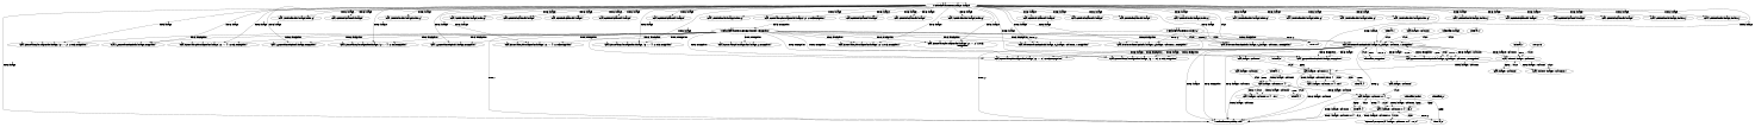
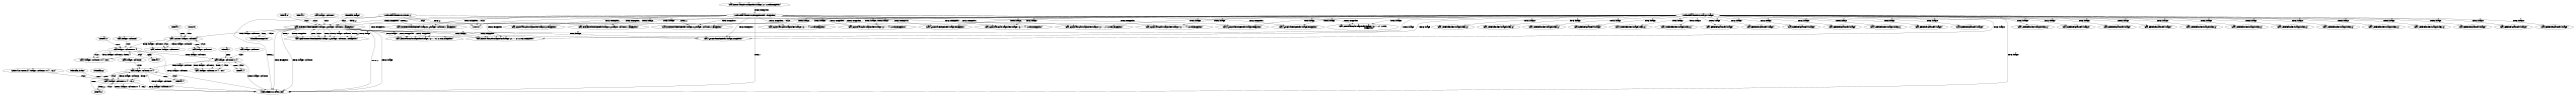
  digraph {
    n1 [label="(Call,image->columns % 4)"]
    n2 [label="(Call,(image->columns % 4) >= 2)"]
    n3 [label="(Literal,4)"]
    n4 [label="(MethodReturn,static void)"]
    n5 [label="(Literal,2)"]
    n6 [label="(ControlStructure,if ((image->columns % 4) >= 2))"]
    n7 [label="(Call,image->columns % 4)"]
    n8 [label="(Call,(image->columns % 4) >= 1)"]
    n9 [label="(Literal,4)"]
    n10 [label="(Call,image->columns % 4)"]
    n11 [label="(Call,(image->columns % 4) != 0)"]
    n12 [label="(Literal,4)"]
    n13 [label="(Call,(ssize_t) image->columns)"]
    n14 [label="(Call,(ssize_t) image->columns-1)"]
    n15 [label="(Call,image->columns)"]
    n16 [label="(Call,QueueAuthenticPixels(image,0,y,image->columns,1,exception))"]
    n17 [label="(Call,SyncAuthenticPixels(image,exception))"]
    n18 [label="(Call,q=QueueAuthenticPixels(image,0,y,image->columns,1,exception))"]
    n19 [label="(Call,ConstrainColormapIndex(image,(*p >> 6) & 0x3,exception))"]
    n20 [label="(Identifier,exception)"]
    n21 [label="(Call,ConstrainColormapIndex(image,(*p >> 6) & 0x3,exception))"]
    n22 [label="(MethodParameterIn,Image *image)"]
    n23 [label="(Call,SetPixelIndex(image,index,q))"]
    n24 [label="(Call,GetPixelChannels(image))"]
    n25 [label="(Call,ConstrainColormapIndex(image,(*p) & 0xf,exception))"]
    n26 [label="(Call,SetPixelIndex(image,index,q))"]
    n27 [label="(Call,SyncAuthenticPixels(image,exception))"]
    n28 [label="(Call,ConstrainColormapIndex(image,(*p >> 4) & 0xf,exception))"]
    n29 [label="(Call,SetPixelIndex(image,index,q))"]
    n30 [label="(Call,GetPixelChannels(image))"]
    n31 [label="(Call,GetPixelChannels(image))"]
    n32 [label="(Call,GetPixelChannels(image))"]
    n33 [label="(Call,ConstrainColormapIndex(image,(*p >> 4) & 0x3,exception))"]
    n34 [label="(Call,GetPixelChannels(image))"]
    n35 [label="(Call,ConstrainColormapIndex(image,(*p >> 2) & 0x3,\n                       exception))"]
    n36 [label="(Call,SetPixelIndex(image,index,q))"]
    n37 [label="(Call,ConstrainColormapIndex(image,(*p >> 2) & 0x3,exception))"]
    n38 [label="(Call,GetPixelChannels(image))"]
    n39 [label="(Call,GetPixelChannels(image))"]
    n40 [label="(Call,SyncAuthenticPixels(image,exception))"]
    n41 [label="(Call,SetPixelIndex(image,index,q))"]
    n42 [label="(Call,ConstrainColormapIndex(image,(*p >> 4) & 0x3,exception))"]
    n43 [label="(Call,QueueAuthenticPixels(image,0,y,image->columns,1,exception))"]
    n44 [label="(Call,SyncAuthenticPixels(image,exception))"]
    n45 [label="(Call,ConstrainColormapIndex(image,(*p >> 4) & 0xf,exception))"]
    n46 [label="(Call,GetPixelChannels(image))"]
    n47 [label="(Call,GetPixelChannels(image))"]
    n48 [label="(Call,GetPixelChannels(image))"]
    n49 [label="(Call,QueueAuthenticPixels(image,0,y,image->columns,1,exception))"]
    n50 [label="(Call,SetPixelIndex(image,index,q))"]
    n51 [label="(Call,QueueAuthenticPixels(image,0,y,image->columns,1,exception))"]
    n52 [label="(Call,SetPixelIndex(image,index,q))"]
    n53 [label="(Call,SetPixelIndex(image,index,q))"]
    n54 [label="(Call,SetPixelIndex(image,index,q))"]
    n55 [label="(Call,SetPixelIndex(image,index,q))"]
-   n56 [label="(Call,ConstrainColormapIndex(image,(*p) & 0x3,exception))"]
    n57 [label="(Call,SetPixelIndex(image,index,q))"]
    n58 [label="(Call,GetPixelChannels(image))"]
    n59 [label="(Call,GetPixelChannels(image))"]
    n60 [label="(Call,GetPixelChannels(image))"]
    n61 [label="(Call,SetPixelIndex(image,index,q))"]
    n62 [label="(Call,SetPixelIndex(image,index,q))"]
    1000104
    n64 [label="(MethodParameterIn,ExceptionInfo *exception)"]
    n65 [label="(Call,ConstrainColormapIndex(image,*p,exception))"]
    n66 [label="(MethodParameterIn,ssize_t y)"]
    n67 [label="(Call,image->columns)"]
    n68 [label="(Literal,1)"]
    n69 [label="(Call,image->columns)"]
    n70 [label="(Identifier,image)"]
    n71 [label="(Literal,1)"]
    n72 [label="(Literal,0)"]
    n73 [label="(Call,image->columns)"]
    n74 [label="(Literal,1)"]
    n75 [label="(Literal,0)"]
    n76 [label="(Identifier,index)"]
    n77 [label="(Identifier,p)"]
    n78 [label="(Call,image->columns)"]
    1000275
    n1 -> n2 [label="AST: "]
    n1 -> n2 [label="DDG: image->columns"]
    n1 -> n2 [label="DDG: 4"]
    n1 -> n3 [label="CFG: "]
    n1 -> n4 [label="DDG: image->columns"]
    n2 -> n4 [label="DDG: image->columns % 4"]
    n2 -> n4 [label="DDG: (image->columns % 4) >= 2"]
    n2 -> n5 [label="DDG: y"]
-   n2 -> n6 [label="AST: "]
+   n6 -> n2 [label="AST: "]
    n3 -> n1 [label="AST: "]
    n5 -> n1 [label="CFG: "]
    n5 -> n2 [label="AST: "]
    n7 -> n1 [label="DDG: image->columns"]
    n7 -> n4 [label="DDG: image->columns"]
    n7 -> n8 [label="AST: "]
    n7 -> n8 [label="DDG: image->columns"]
    n7 -> n8 [label="DDG: 4"]
    n7 -> n9 [label="CFG: "]
    n9 -> n7 [label="AST: "]
    n10 -> n4 [label="DDG: image->columns"]
    n10 -> n7 [label="DDG: image->columns"]
    n10 -> n11 [label="AST: "]
    n10 -> n11 [label="DDG: image->columns"]
    n10 -> n11 [label="DDG: 4"]
    n10 -> n12 [label="CFG: "]
    n12 -> n10 [label="AST: "]
    n13 -> n10 [label="DDG: image->columns"]
    n13 -> n14 [label="AST: "]
    n13 -> n14 [label="DDG: image->columns"]
    n13 -> n15 [label="CFG: "]
    n15 -> n13 [label="AST: "]
    n16 -> n4 [label="DDG: exception"]
    n16 -> n4 [label="DDG: image->columns"]
    n16 -> n4 [label="DDG: y"]
    n16 -> n4 [label="DDG: image"]
    n16 -> n13 [label="DDG: image->columns"]
    n16 -> n17 [label="DDG: image"]
    n16 -> n17 [label="DDG: exception"]
    n16 -> n18 [label="AST: "]
    n16 -> n18 [label="DDG: 0"]
    n16 -> n18 [label="DDG: image->columns"]
    n16 -> n18 [label="DDG: y"]
    n16 -> n18 [label="DDG: image"]
    n16 -> n18 [label="DDG: 1"]
    n16 -> n18 [label="DDG: exception"]
    n16 -> n19 [label="DDG: image"]
    n16 -> n19 [label="DDG: exception"]
    n16 -> n20 [label="CFG: "]
    n16 -> n21 [label="DDG: image"]
    n16 -> n21 [label="DDG: exception"]
    n18 -> n16 [label="CFG: "]
    n20 -> n16 [label="AST: "]
    n22 -> n4 [label="DDG: image"]
    n22 -> n16 [label="DDG: image"]
    n22 -> n17 [label="DDG: image"]
    n22 -> n19 [label="DDG: image"]
    n22 -> n21 [label="DDG: image"]
    n22 -> n23 [label="DDG: image"]
    n22 -> n24 [label="DDG: image"]
-   n22 -> n25 [label="DDG: image"]
    n22 -> n26 [label="DDG: image"]
    n22 -> n27 [label="DDG: image"]
    n22 -> n28 [label="DDG: image"]
    n22 -> n29 [label="DDG: image"]
    n22 -> n30 [label="DDG: image"]
    n22 -> n31 [label="DDG: image"]
    n22 -> n32 [label="DDG: image"]
    n22 -> n33 [label="DDG: image"]
    n22 -> n34 [label="DDG: image"]
    n22 -> n35 [label="DDG: image"]
    n22 -> n36 [label="DDG: image"]
    n22 -> n37 [label="DDG: image"]
    n22 -> n38 [label="DDG: image"]
    n22 -> n39 [label="DDG: image"]
    n22 -> n40 [label="DDG: image"]
    n22 -> n41 [label="DDG: image"]
    n22 -> n42 [label="DDG: image"]
    n22 -> n43 [label="DDG: image"]
    n22 -> n44 [label="DDG: image"]
    n22 -> n45 [label="DDG: image"]
    n22 -> n46 [label="DDG: image"]
    n22 -> n47 [label="DDG: image"]
    n22 -> n48 [label="DDG: image"]
    n22 -> n49 [label="DDG: image"]
    n22 -> n50 [label="DDG: image"]
    n22 -> n51 [label="DDG: image"]
    n22 -> n52 [label="DDG: image"]
    n22 -> n53 [label="DDG: image"]
    n22 -> n54 [label="DDG: image"]
    n22 -> n55 [label="DDG: image"]
-   n22 -> n56 [label="DDG: image"]
    n22 -> n57 [label="DDG: image"]
    n22 -> n58 [label="DDG: image"]
    n22 -> n59 [label="DDG: image"]
    n22 -> n60 [label="DDG: image"]
    n22 -> n61 [label="DDG: image"]
    n22 -> n62 [label="DDG: image"]
    n22 -> 1000104 [label="AST: "]
    n25 -> n64 [label="DDG: exception"]
    n64 -> n4 [label="DDG: 1"]
    n64 -> n16 [label="DDG: exception"]
    n64 -> n17 [label="DDG: exception"]
    n64 -> n19 [label="DDG: exception"]
    n64 -> n21 [label="DDG: exception"]
    n64 -> n27 [label="DDG: exception"]
    n64 -> n28 [label="DDG: exception"]
    n64 -> n33 [label="DDG: exception"]
    n64 -> n35 [label="DDG: exception"]
    n64 -> n37 [label="DDG: exception"]
    n64 -> n40 [label="DDG: exception"]
    n64 -> n42 [label="DDG: exception"]
    n64 -> n43 [label="DDG: exception"]
    n64 -> n44 [label="DDG: exception"]
    n64 -> n45 [label="DDG: exception"]
    n64 -> n49 [label="DDG: exception"]
    n64 -> n51 [label="DDG: exception"]
-   n64 -> n56 [label="DDG: exception"]
    n64 -> 1000104 [label="AST: "]
    n64 -> n65 [label="DDG: exception"]
    n66 -> n4 [label="DDG: y"]
    n66 -> n16 [label="DDG: y"]
    n66 -> n43 [label="DDG: y"]
    n66 -> n49 [label="DDG: y"]
    n66 -> n51 [label="DDG: y"]
    n66 -> 1000104 [label="AST: "]
    n67 -> n7 [label="AST: "]
    n68 -> n16 [label="AST: "]
    n69 -> n16 [label="AST: "]
    n70 -> n16 [label="AST: "]
    n71 -> n7 [label="CFG: "]
    n72 -> n10 [label="CFG: "]
    n73 -> n10 [label="AST: "]
    n74 -> n13 [label="CFG: "]
    n75 -> n16 [label="AST: "]
    n76 -> n2 [label="CFG: "]
    n77 -> n2 [label="CFG: "]
    n78 -> n1 [label="AST: "]
    1000275 -> n13 [label="AST: "]
  }
